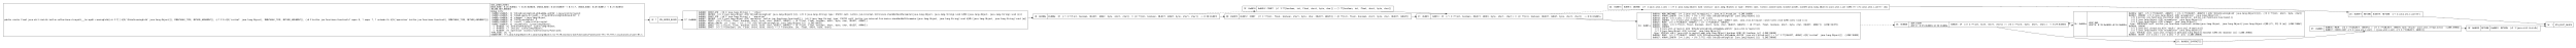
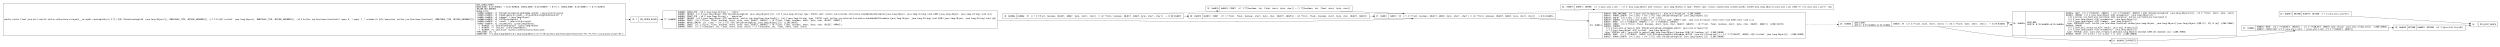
  digraph {
    fontname="Roboto Mono"
    rankdir=LR
    node [fontname="Roboto Mono" shape=record]
    edge [fontname="Roboto Mono"]
    n1 [label="{15\:\ ?|MTH_ENTER_BLOCK\l}"]
    n2 [label="{17\:\ 0x0000|0x0000: CONST_STR  (r0 I:java.lang.String) =  \"\<this\>\" \l0x0002: INVOKE  (r6 I:java.lang.Object A[D('$this$runningFold' java.lang.Object[])]), (r0 I:java.lang.String) type: STATIC call: kotlin.jvm.internal.Intrinsics.checkNotNullParameter(java.lang.Object, java.lang.String):void A[MD:(java.lang.Object, java.lang.String):void (m)]\l0x0005: CONST_STR  (r0 I:java.lang.String) =  \"operation\" \l0x0007: INVOKE  (r8 I:java.lang.Object A[D('operation' kotlin.jvm.functions.Function2)]), (r0 I:java.lang.String) type: STATIC call: kotlin.jvm.internal.Intrinsics.checkNotNullParameter(java.lang.Object, java.lang.String):void A[MD:(java.lang.Object, java.lang.String):void (m)]\l0x000a: CONST  (r0 I:??[int, float, boolean, short, byte, char, OBJECT, ARRAY]) = (0 ??[int, float, boolean, short, byte, char, OBJECT, ARRAY]) \l0x000b: ARRAY_LENGTH  (r1 I:int) = (r6 I:??[] A[D('$this$runningFold' java.lang.Object[])])  (LINE:20857)\l0x000c: CONST  (r2 I:??[int, float, boolean, short, byte, char, OBJECT, ARRAY]) = (0 ??[int, float, boolean, short, byte, char, OBJECT, ARRAY]) \l0x000d: CONST  (r3 I:??[boolean, int, float, short, byte, char]) = (1 ??[boolean, int, float, short, byte, char]) \l}"]
    n3 [label="{18\:\ 0x000e|0x000e: IF  (r1 I:??[int, boolean, OBJECT, ARRAY, byte, short, char]) != (0 ??[int, boolean, OBJECT, ARRAY, byte, short, char])  \-\> B:20:0x0012 \l}"]
    n4 [label="{19\:\ 0x0010|0x0010: CONST  (r1 I:??[boolean, int, float, short, byte, char]) = (1 ??[boolean, int, float, short, byte, char]) \l}"]
    n5 [label="{20\:\ 0x0012|0x0012: CONST  (r1 I:??[int, float, boolean, short, byte, char, OBJECT, ARRAY]) = (0 ??[int, float, boolean, short, byte, char, OBJECT, ARRAY]) \l}"]
    n6 [label="{21\:\ 0x0013|0x0013: IF  (r1 I:??[int, boolean, OBJECT, ARRAY, byte, short, char]) == (0 ??[int, boolean, OBJECT, ARRAY, byte, short, char])  \-\> B:24:0x001a \l}"]
    n7 [label="{22\:\ 0x0015|0x0015: INVOKE  (r1 I:java.util.List) = (r7 I:java.lang.Object A[D('initial' java.lang.Object)]) type: STATIC call: kotlin.collections.CollectionsKt.listOf(java.lang.Object):java.util.List A[MD:\<T\>:(T):java.util.List\<T\> (m)]\l}"]
    n8 [label="{24\:\ 0x001a|0x001a: NEW_INSTANCE  (r1 I:java.util.ArrayList) =  java.util.ArrayList  (LINE:20858)\l0x001c: ARRAY_LENGTH  (r4 I:int) = (r6 I:??[] A[D('$this$runningFold' java.lang.Object[])]) \l0x001d: ARITH  (r4 I:int) = (r4 I:int) + (r3 I:int) \l0x001e: INVOKE  (r1 I:java.util.ArrayList), (r4 I:int) type: DIRECT call: java.util.ArrayList.\<init\>(int):void A[MD:(int):void (c)]\l0x0021: MOVE  (r3 I:??[OBJECT, ARRAY]) = (r1 I:??[OBJECT, ARRAY]) \l0x0022: CONST  (r4 I:??[int, float, boolean, short, byte, char, OBJECT, ARRAY]) = (0 ??[int, float, boolean, short, byte, char, OBJECT, ARRAY])  (LINE:24725)\l0x0023: INVOKE  \l  (r3 I:java.util.ArrayList A[D('$this$runningFold_u24lambda_u2d126' java.util.ArrayList)])\l  (r7 I:java.lang.Object A[D('initial' java.lang.Object)])\l type: VIRTUAL call: java.util.ArrayList.add(java.lang.Object):boolean A[MD:(E):boolean (c)] (LINE:20858)\l0x0026: MOVE  (r3 I:??[OBJECT, ARRAY] A[D('$this$runningFold_u24lambda_u2d126' java.util.ArrayList)]) = (r7 I:??[OBJECT, ARRAY] A[D('initial' java.lang.Object)])  (LINE:20859)\l0x0027: ARRAY_LENGTH  (r4 I:int) = (r6 I:??[] A[D('$this$runningFold' java.lang.Object[])])  (LINE:20860)\l}"]
    n9 [label="{23\:\ 0x0019|RETURN\l|0x0019: RETURN  (r1 I:java.util.List\<R\>) \l}"]
    n10 [label="{25\:\ 0x0028|LOOP_START\lLOOP:0: B:25:0x0028\-\>B:26:0x002a\l|0x0028: IF  (r2 I:??[int, byte, short, char]) \>= (r4 I:??[int, byte, short, char])  \-\> B:29:0x0036 \l}"]
    n11 [label="{16\:\ ?|MTH_EXIT_BLOCK\l}"]
    n12 [label="{26\:\ 0x002a|LOOP_END\lLOOP:0: B:25:0x0028\-\>B:26:0x002a\l|0x002a: AGET  (r5 I:??[OBJECT, ARRAY]) = (r6 I:??[OBJECT, ARRAY][] A[D('$this$runningFold' java.lang.Object[])]), (r2 I:??[int, short, byte, char]) \l0x002c: INVOKE  (r3 I:java.lang.Object A[D('accumulator' java.lang.Object)]) = \l  (r8 I:kotlin.jvm.functions.Function2 A[D('operation' kotlin.jvm.functions.Function2)])\l  (r3 I:java.lang.Object A[D('accumulator' java.lang.Object)])\l  (r5 I:java.lang.Object A[D('element' java.lang.Object)])\l type: INTERFACE call: kotlin.jvm.functions.Function2.invoke(java.lang.Object, java.lang.Object):java.lang.Object A[MD:(P1, P2):R (m)] (LINE:20861)\l0x0030: INVOKE  \l  (r1 I:java.util.ArrayList A[D('result' java.util.ArrayList)])\l  (r3 I:java.lang.Object A[D('accumulator' java.lang.Object)])\l type: VIRTUAL call: java.util.ArrayList.add(java.lang.Object):boolean A[MD:(E):boolean (c)] (LINE:20862)\l0x0033: ARITH  (r2 I:int) = (r2 I:int) + (1 int)  (LINE:20860)\l}"]
    n13 [label="{29\:\ 0x0036|SYNTHETIC\l}"]
    n14 [label="{27\:\ 0x0036|0x0036: MOVE  (r2 I:??[OBJECT, ARRAY]) = (r1 I:??[OBJECT, ARRAY] A[D('result' java.util.ArrayList)])  (LINE:20864)\l0x0037: CHECK_CAST (r2 I:java.util.List) = (java.util.List) (r2 I:??[OBJECT, ARRAY]) \l}"]
    n15 [label="{28\:\ 0x0039|RETURN\l|0x0039: RETURN  (r2 I:java.util.List\<R\>) \l}"]
    n16 [label="{public static final java.util.List\<R\> kotlin.collections.ArraysKt___ArraysKt.runningFold((r6 I:T[] A[D('$this$runningFold' java.lang.Object[]), IMMUTABLE_TYPE, METHOD_ARGUMENT]), (r7 I:R A[D('initial' java.lang.Object), IMMUTABLE_TYPE, METHOD_ARGUMENT]), (r8 I:kotlin.jvm.functions.Function2\<? super R, ? super T, ? extends R\> A[D('operation' kotlin.jvm.functions.Function2), IMMUTABLE_TYPE, METHOD_ARGUMENT]))  | USE_LINES_HINTS\lBACK_EDGE: B:26:0x002a \-\> B:25:0x0028, CROSS_EDGE: B:28:0x0039 \-\> B:16:?, CROSS_EDGE: B:20:0x0012 \-\> B:21:0x0013\lINLINE_NOT_NEEDED\lDebug Info:\l  0x0022\-0x0026: r3 '$this$runningFold_u24lambda_u2d126' Ljava\/util\/ArrayList;\l  0x0023\-0x0026: r4 '$i$a$\-apply\-ArraysKt___ArraysKt$runningFold$result$1' I\l  0x002c\-0x0036: r5 'element' Ljava\/lang\/Object;\l  0x000b\-0x0039: r0 '$i$f$runningFold' I\l  0x0026\-0x0039: r1 'result' Ljava\/util\/ArrayList;\l  0x0027\-0x0039: r3 'accumulator' Ljava\/lang\/Object;\l  \-1 \-0x0039: r6 '$this$runningFold' [Ljava\/lang\/Object;\l  \-1 \-0x0039: r7 'initial' Ljava\/lang\/Object;\l  \-1 \-0x0039: r8 'operation' Lkotlin\/jvm\/functions\/Function2;\lTYPE_VARS: [R, T]\lSIGNATURE: \<T:Ljava\/lang\/Object;R:Ljava\/lang\/Object;\>([TT;TR;Lkotlin\/jvm\/functions\/Function2\<\-TR;\-TT;+TR;\>;)Ljava\/util\/List\<TR;\>;\l}"]
    n1 -> n2
-   n2 -> n3
+   n2 -> n6
    n3 -> n4 [style=dashed]
    n3 -> n5
    n4 -> n6
    n5 -> n6
    n6 -> n7 [style=dashed]
    n6 -> n8
-   n7 -> n9
    n8 -> n10 [style=dashed]
    n9 -> n11
    n10 -> n12 [style=dashed]
    n10 -> n13
    n12 -> n10
    n13 -> n14
    n14 -> n15
    n15 -> n11
    n16 -> n1
  }
